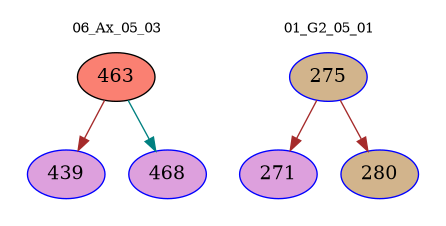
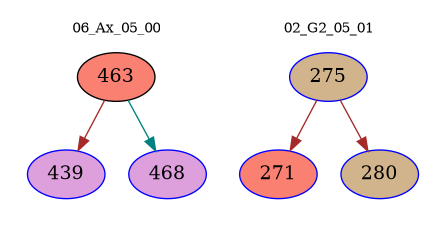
  digraph {
    node [color=blue fillcolor=salmon style=filled]
    edge [color=brown]
    n1 [color=black label=463]
    n2 [fillcolor=plum label=439]
    n3 [fillcolor=plum label=468]
    n4 [fillcolor=tan label=275]
-   n5 [fillcolor=plum label=271]
+   n5 [label=271]
    n6 [fillcolor=tan label=280]
    subgraph cluster_1 {
      color=white
      fontsize=10
-     label="06_Ax_05_03"
+     label="06_Ax_05_00"
      n1
      n2
      n3
    }
    subgraph cluster_2 {
      color=white
      fontsize=10
-     label="01_G2_05_01"
+     label="02_G2_05_01"
      n4
      n5
      n6
    }
    n1 -> n2
    n1 -> n3 [color=teal]
    n4 -> n5
    n4 -> n6
  }
